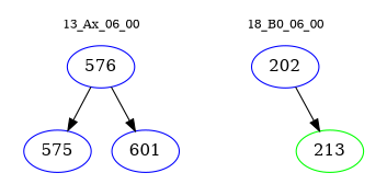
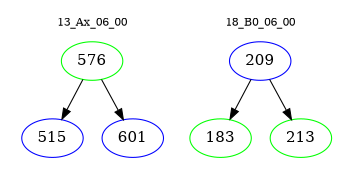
  digraph {
    node [color=blue]
    edge [color=black]
-   n1 [label=576]
-   n2 [label=575]
+   n1 [color=green label=576]
+   n2 [label=515]
    n3 [label=601]
-   n4 [label=202]
+   n4 [label=209]
+   n5 [color=green label=183]
    n6 [color=green label=213]
    subgraph cluster_1 {
      color=white
      fontsize=10
      label="13_Ax_06_00"
      n1
      n2
      n3
    }
    subgraph cluster_2 {
      color=white
      fontsize=10
      label="18_B0_06_00"
      n4
+     n5
      n6
    }
    n1 -> n2
    n1 -> n3
+   n4 -> n5
    n4 -> n6
  }
